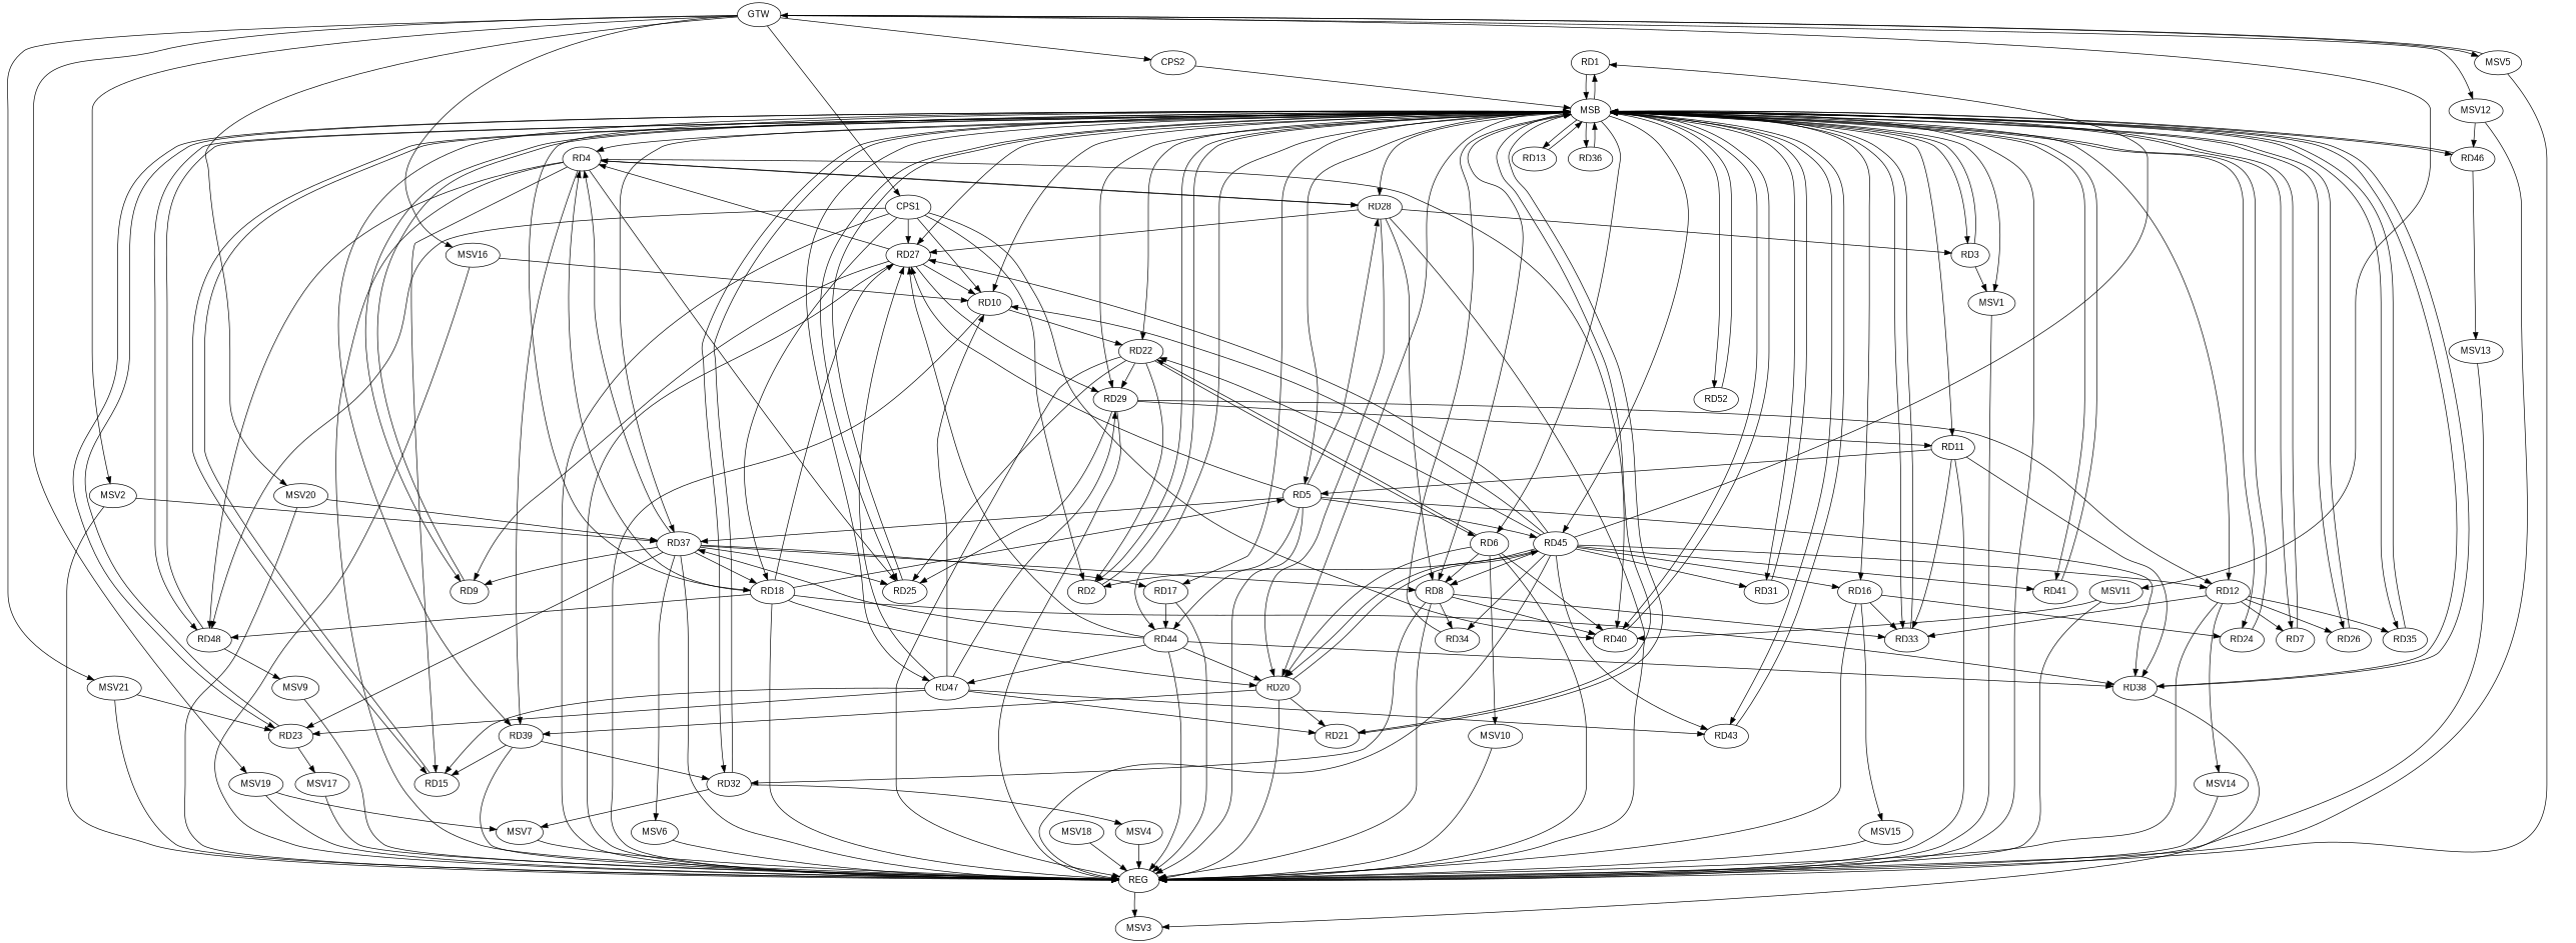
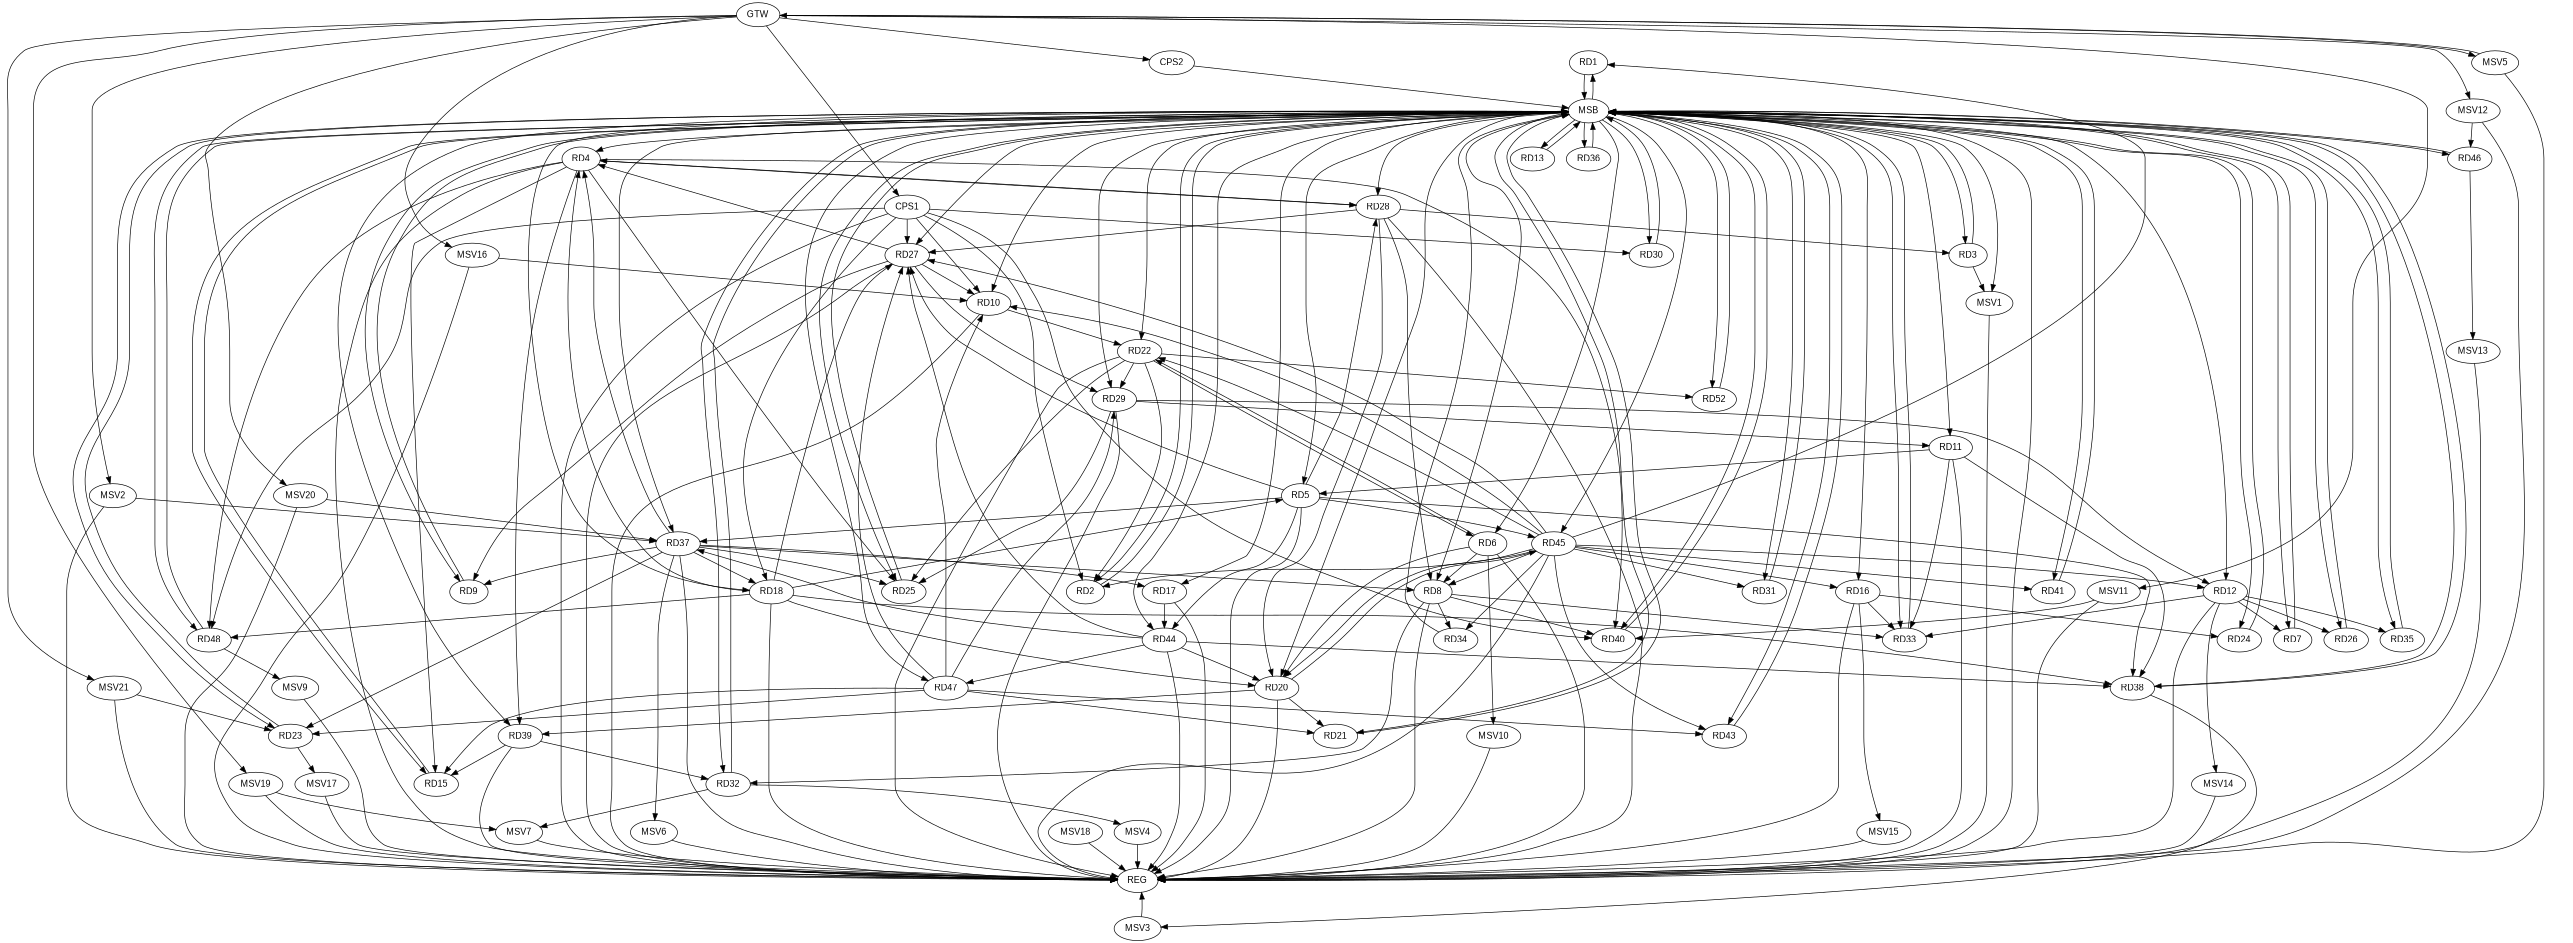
  strict digraph {
    fontname="Liberation Sans"
    node [fontname="Liberation Sans"]
    edge [fontname="Liberation Sans"]
    n1 [label=RD1]
    n2 [label=MSB]
    n3 [label=RD2]
    n4 [label=RD3]
    n5 [label=RD4]
    n6 [label=RD15]
    n7 [label=RD25]
    n8 [label=RD28]
    n9 [label=RD39]
    n10 [label=RD40]
    n11 [label=RD48]
    n12 [label=REG]
    n13 [label=RD5]
    n14 [label=RD29]
    n15 [label=RD37]
    n16 [label=RD38]
    n17 [label=RD44]
    n18 [label=RD45]
    n19 [label=RD6]
    n20 [label=RD8]
    n21 [label=RD20]
    n22 [label=RD22]
    n23 [label=RD7]
    n24 [label=RD32]
    n25 [label=RD33]
    n26 [label=RD9]
    n27 [label=RD10]
    n28 [label=RD11]
    n29 [label=RD12]
    n30 [label=RD26]
    n31 [label=RD35]
    n32 [label=RD13]
    n33 [label=RD16]
    n34 [label=RD24]
    n35 [label=RD17]
    n36 [label=RD18]
    n37 [label=RD27]
    n38 [label=RD21]
    n39 [label=RD52]
    n40 [label=RD23]
+   n41 [label=RD30]
    n42 [label=RD31]
    n43 [label=RD36]
    n44 [label=RD41]
    n45 [label=RD43]
    n46 [label=RD47]
    n47 [label=RD46]
    n48 [label=MSV1]
    n49 [label=MSV18]
    n50 [label=MSV9]
    n51 [label=MSV6]
    n52 [label=MSV3]
    n53 [label=RD34]
    n54 [label=MSV10]
    n55 [label=MSV4]
    n56 [label=MSV7]
    n57 [label=MSV14]
    n58 [label=MSV15]
    n59 [label=MSV17]
    n60 [label=MSV13]
    n61 [label=CPS1]
    n62 [label=CPS2]
    n63 [label=GTW]
    n64 [label=MSV2]
    n65 [label=MSV5]
    n66 [label=MSV11]
    n67 [label=MSV12]
    n68 [label=MSV16]
    n69 [label=MSV19]
    n70 [label=MSV20]
    n71 [label=MSV21]
    n1 -> n2
    n2 -> n1
    n2 -> n3
    n2 -> n4
    n2 -> n5
    n2 -> n6
    n2 -> n7
    n2 -> n8
    n2 -> n9
    n2 -> n10
    n2 -> n11
    n2 -> n12
    n2 -> n13
    n2 -> n14
    n2 -> n15
    n2 -> n16
    n2 -> n17
    n2 -> n18
    n2 -> n19
    n2 -> n20
    n2 -> n21
    n2 -> n22
    n2 -> n23
    n2 -> n24
    n2 -> n25
    n2 -> n26
    n2 -> n27
    n2 -> n28
    n2 -> n29
    n2 -> n30
    n2 -> n31
    n2 -> n32
    n2 -> n33
    n2 -> n34
    n2 -> n35
    n2 -> n36
    n2 -> n37
    n2 -> n38
    n2 -> n39
    n2 -> n40
+   n2 -> n41
    n2 -> n42
    n2 -> n43
    n2 -> n44
    n2 -> n45
    n2 -> n46
    n2 -> n47
    n2 -> n48
    n3 -> n2
    n4 -> n2
    n4 -> n48
    n5 -> n6
    n5 -> n7
    n5 -> n8
    n5 -> n9
    n5 -> n10
    n5 -> n11
    n5 -> n12
    n6 -> n2
    n7 -> n2
    n8 -> n4
    n8 -> n5
    n8 -> n12
    n8 -> n20
    n8 -> n21
    n8 -> n37
    n9 -> n6
    n9 -> n12
    n9 -> n24
    n10 -> n2
    n11 -> n2
    n11 -> n50
    n13 -> n8
    n13 -> n12
    n13 -> n15
    n13 -> n16
    n13 -> n17
    n13 -> n18
    n13 -> n37
    n14 -> n7
    n14 -> n12
    n14 -> n28
    n14 -> n29
    n15 -> n5
    n15 -> n7
    n15 -> n12
    n15 -> n20
    n15 -> n26
    n15 -> n35
    n15 -> n36
    n15 -> n40
    n15 -> n51
    n16 -> n2
    n16 -> n52
    n17 -> n12
    n17 -> n15
    n17 -> n16
    n17 -> n21
    n17 -> n37
    n17 -> n46
    n18 -> n1
    n18 -> n3
    n18 -> n12
    n18 -> n20
    n18 -> n21
    n18 -> n22
    n18 -> n27
    n18 -> n29
    n18 -> n33
    n18 -> n37
    n18 -> n42
    n18 -> n44
    n18 -> n45
    n18 -> n53
-   n19 -> n10
    n19 -> n12
    n19 -> n20
    n19 -> n21
    n19 -> n22
    n19 -> n54
    n20 -> n10
    n20 -> n12
    n20 -> n24
    n20 -> n25
    n20 -> n53
    n21 -> n9
    n21 -> n12
    n21 -> n18
    n21 -> n38
    n22 -> n3
    n22 -> n7
    n22 -> n12
    n22 -> n14
    n22 -> n19
+   n22 -> n39
    n23 -> n2
    n24 -> n2
    n24 -> n55
    n24 -> n56
    n25 -> n2
    n26 -> n2
    n27 -> n12
    n27 -> n22
    n28 -> n12
    n28 -> n13
    n28 -> n16
    n28 -> n25
    n29 -> n12
    n29 -> n23
    n29 -> n25
    n29 -> n30
    n29 -> n31
    n29 -> n57
    n30 -> n2
    n31 -> n2
    n32 -> n2
    n33 -> n12
    n33 -> n25
    n33 -> n34
    n33 -> n58
    n34 -> n2
    n35 -> n12
    n35 -> n17
    n36 -> n5
    n36 -> n11
    n36 -> n12
    n36 -> n13
    n36 -> n16
    n36 -> n21
    n36 -> n37
    n37 -> n5
    n37 -> n12
    n37 -> n14
    n37 -> n26
    n37 -> n27
    n38 -> n2
    n39 -> n2
    n40 -> n2
    n40 -> n59
+   n41 -> n2
    n42 -> n2
    n43 -> n2
    n44 -> n2
    n45 -> n2
    n46 -> n6
    n46 -> n14
    n46 -> n27
    n46 -> n37
    n46 -> n38
    n46 -> n40
    n46 -> n45
    n47 -> n2
    n47 -> n60
    n48 -> n12
    n49 -> n12
    n50 -> n12
    n51 -> n12
-   n12 -> n52
+   n52 -> n12
    n53 -> n2
    n54 -> n12
    n55 -> n12
    n56 -> n12
    n57 -> n12
    n58 -> n12
    n59 -> n12
    n60 -> n12
    n61 -> n3
    n61 -> n10
    n61 -> n11
    n61 -> n12
    n61 -> n27
    n61 -> n36
    n61 -> n37
+   n61 -> n41
    n62 -> n2
    n63 -> n61
    n63 -> n62
    n63 -> n64
    n63 -> n65
    n63 -> n66
    n63 -> n67
    n63 -> n68
    n63 -> n69
    n63 -> n70
    n63 -> n71
    n64 -> n12
    n64 -> n15
    n65 -> n12
    n65 -> n63
    n66 -> n10
    n66 -> n12
    n67 -> n12
    n67 -> n47
    n68 -> n12
    n68 -> n27
    n69 -> n12
    n69 -> n56
    n70 -> n12
    n70 -> n15
    n71 -> n12
    n71 -> n40
  }
